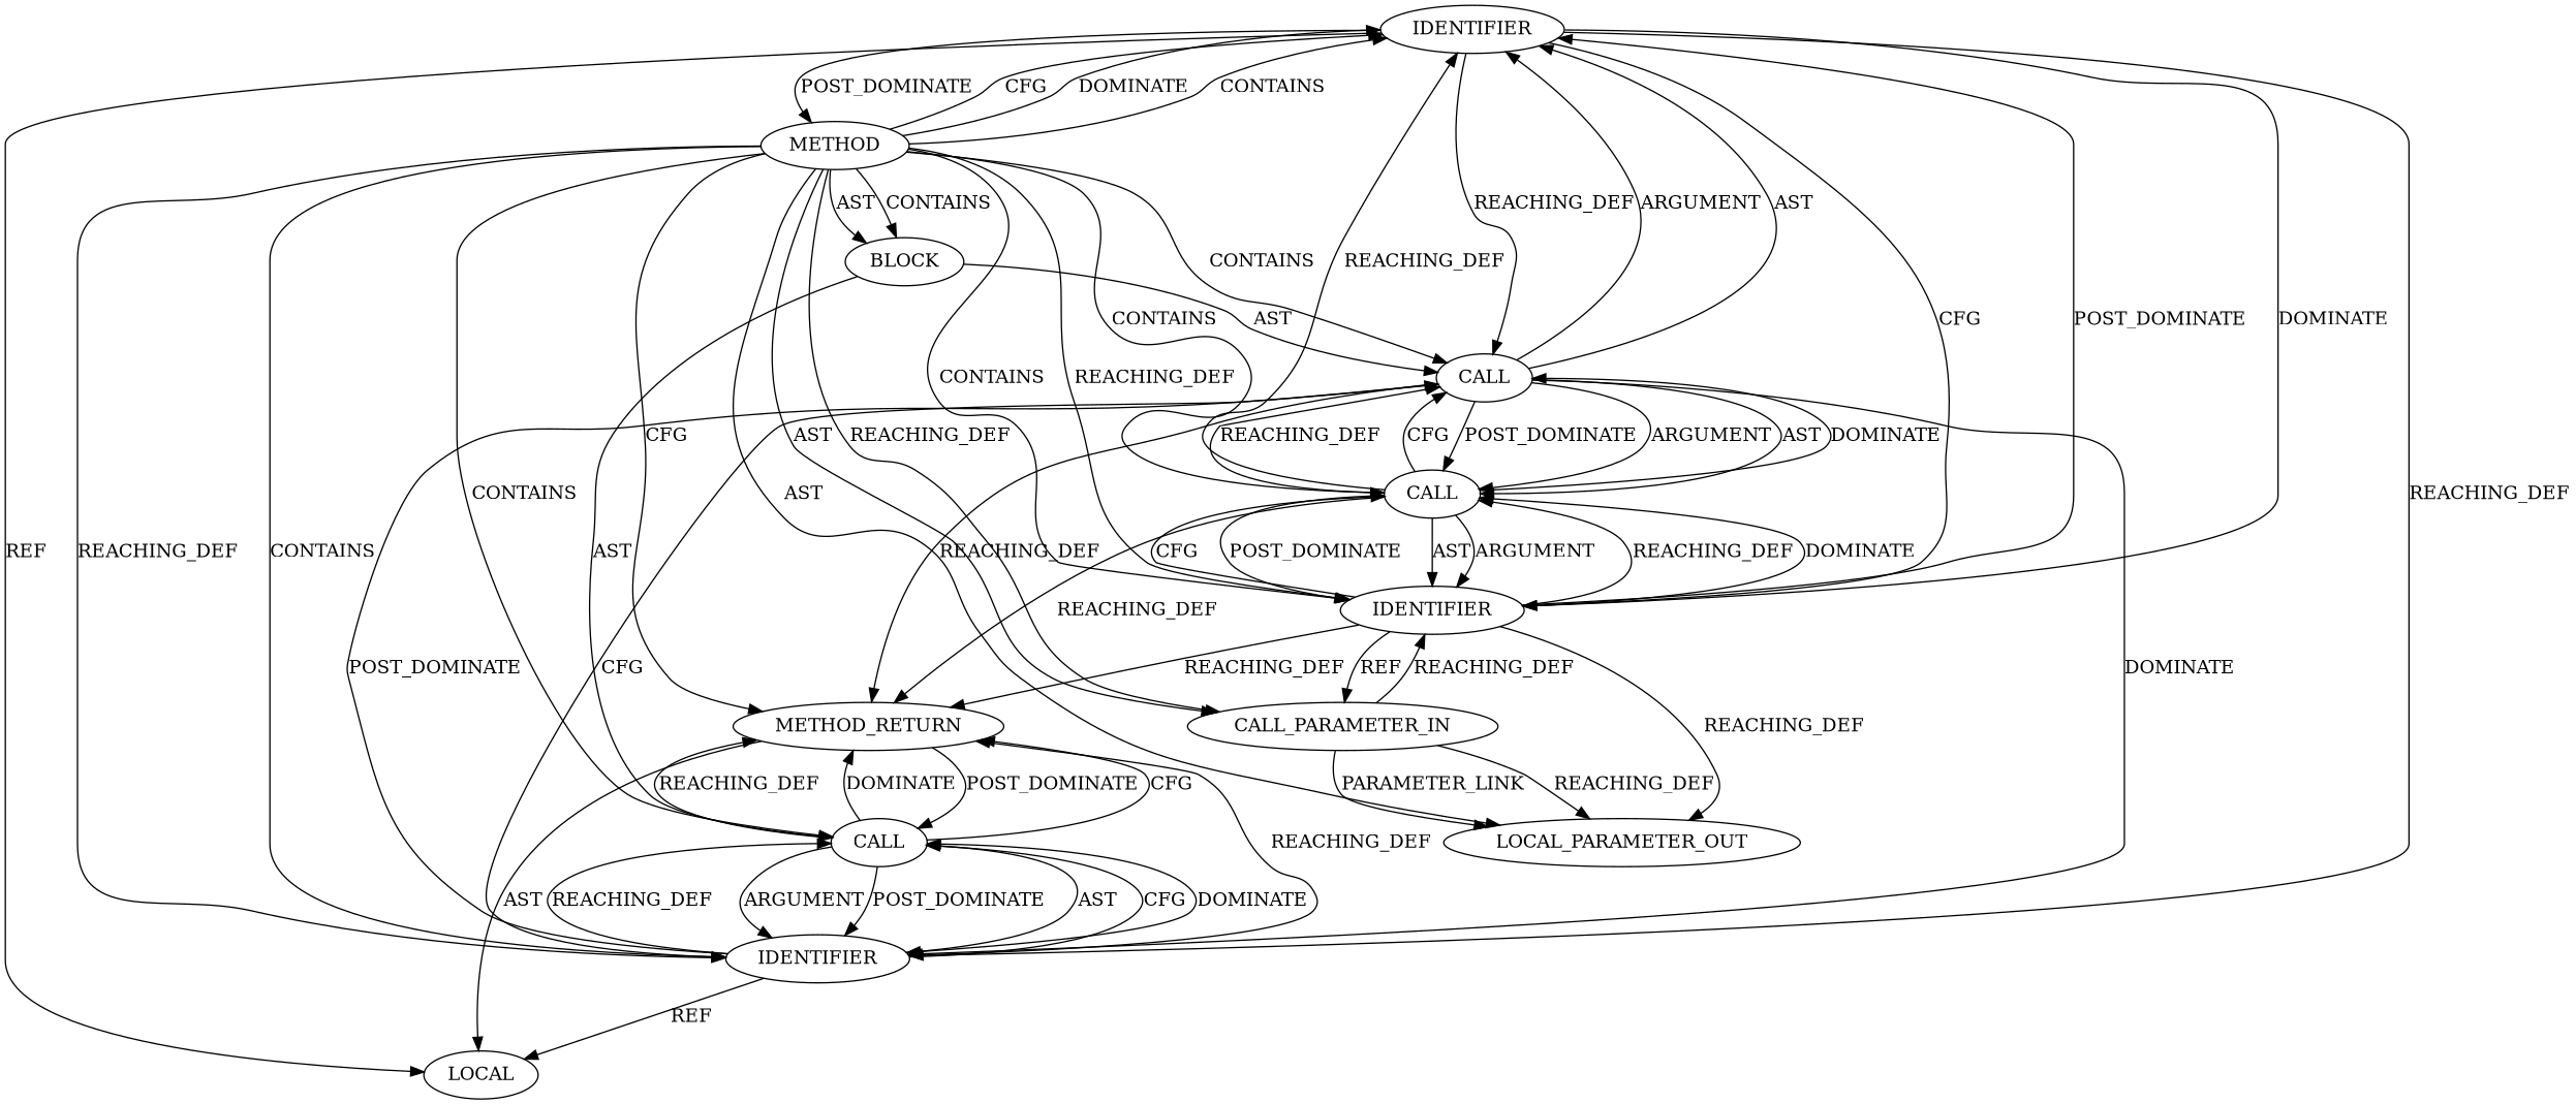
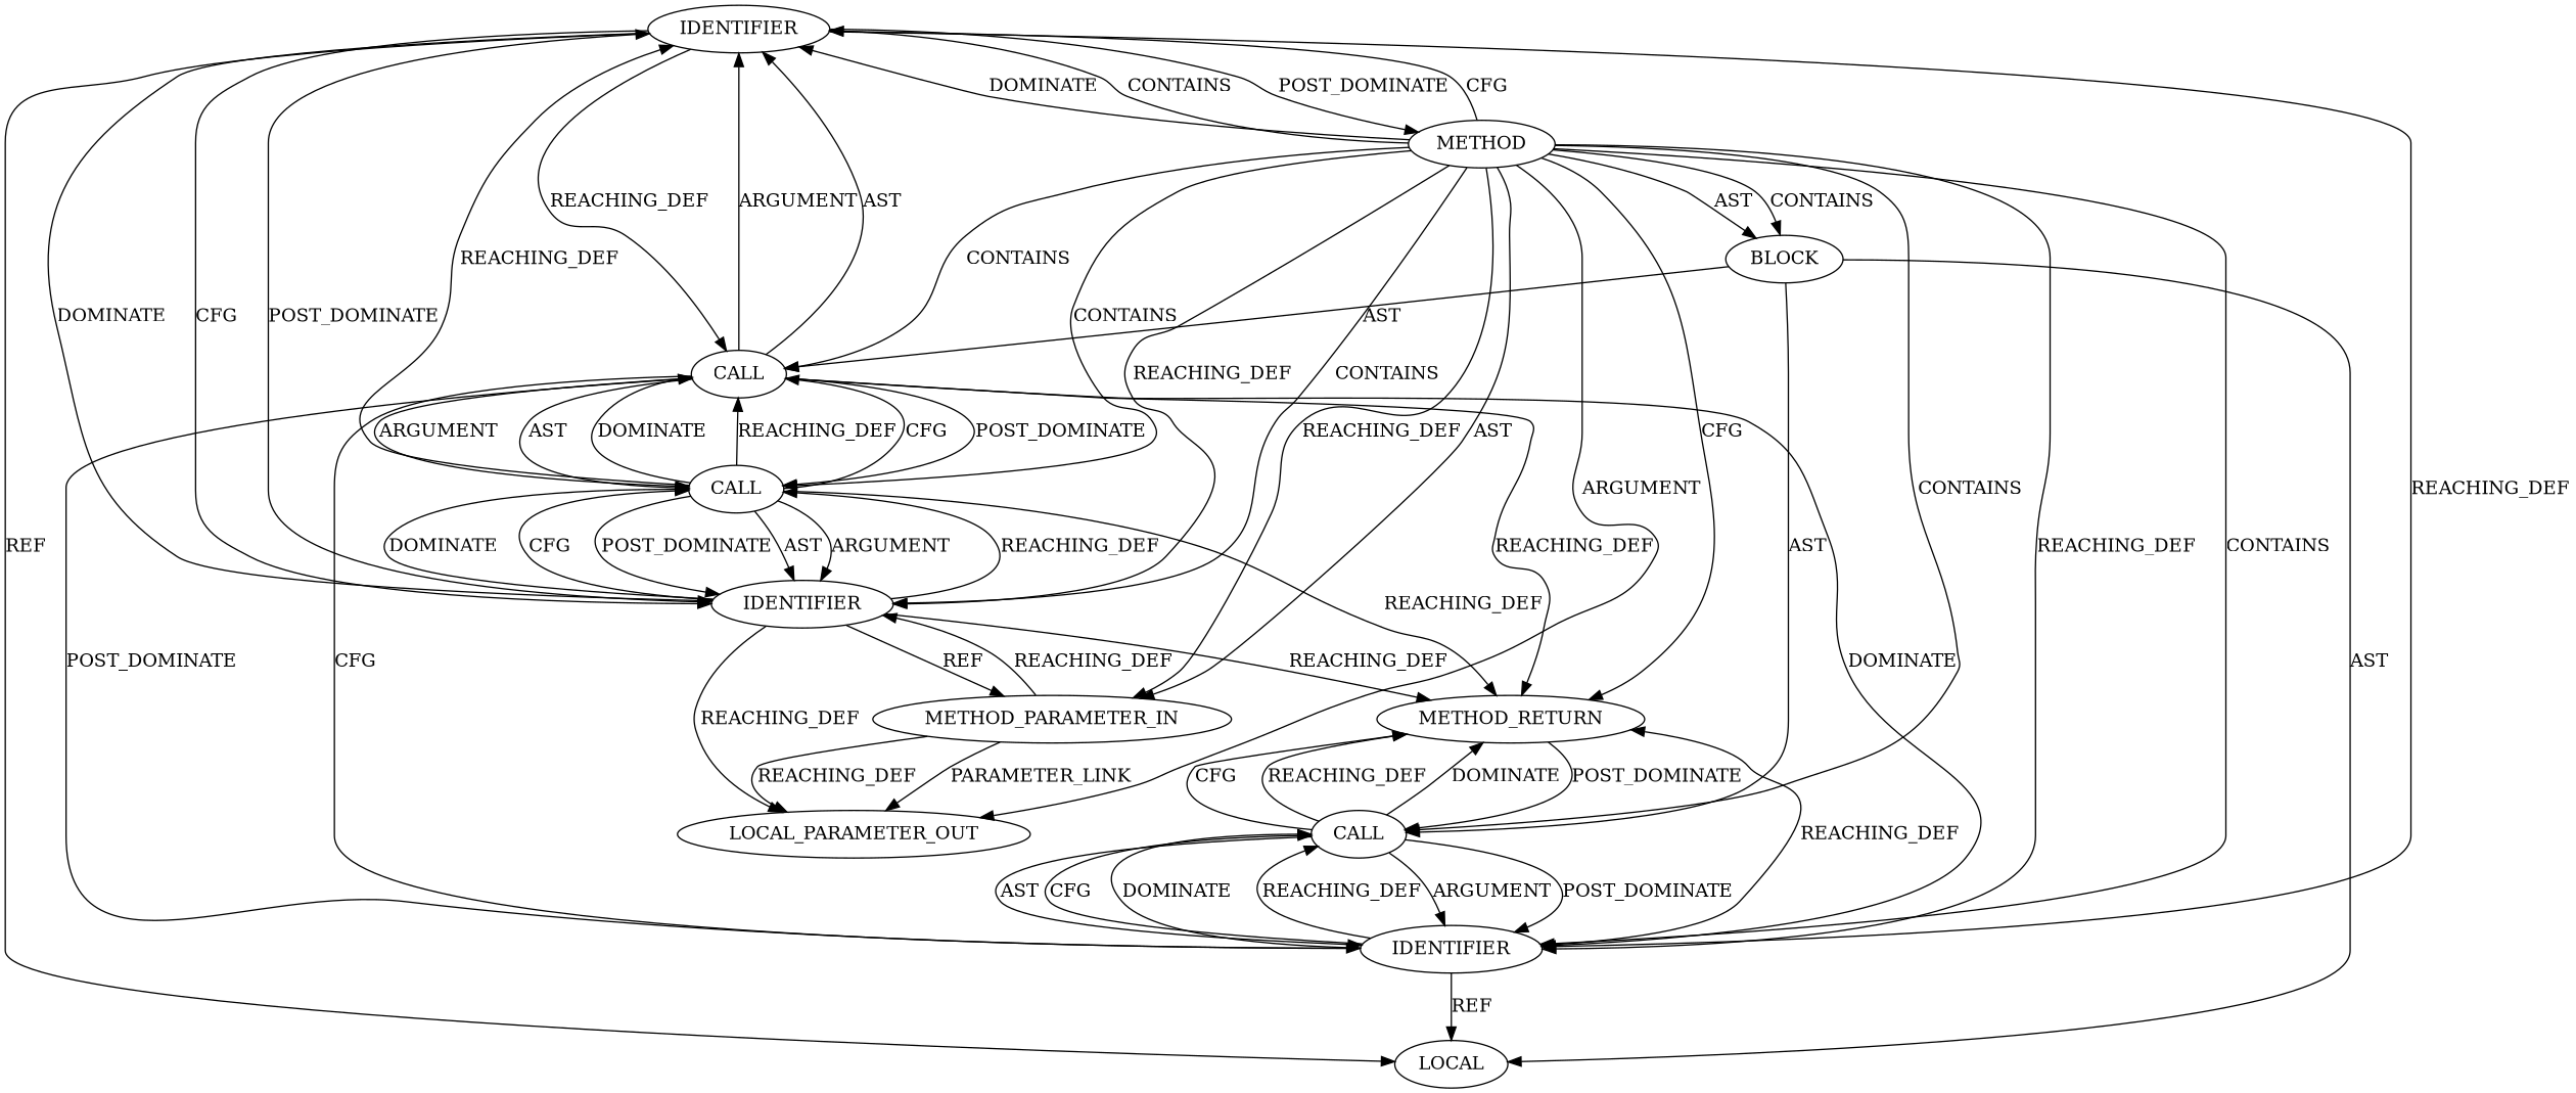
  digraph {
    node [CODE=ctx COLUMN_NUMBER=1 LINE_NUMBER=2529 NAME=ctx ORDER=1 TYPE_FULL_NAME="tls_sw_context_rx*"]
    n1 [ARGUMENT_INDEX=1 COLUMN_NUMBER=28 label=IDENTIFIER]
    n2 [CODE="struct tls_sw_context_rx* ctx" COLUMN_NUMBER=27 label=LOCAL]
    n3 [ARGUMENT_INDEX=-1 CODE="*ctx = tls_sw_ctx_rx(tls_ctx)" COLUMN_NUMBER=27 DISPATCH_TYPE=STATIC_DISPATCH METHOD_FULL_NAME="<operator>.assignment" NAME="<operator>.assignment" ORDER=2 TYPE_FULL_NAME="<empty>" label=CALL]
    n4 [ARGUMENT_INDEX=1 CODE=tls_ctx COLUMN_NUMBER=48 NAME=tls_ctx TYPE_FULL_NAME="tls_context*" label=IDENTIFIER]
    n5 [AST_PARENT_FULL_NAME="tls_sw.c:<global>" AST_PARENT_TYPE=TYPE_DECL CODE="void tls_sw_free_ctx_rx(struct tls_context *tls_ctx)\n{\n	struct tls_sw_context_rx *ctx = tls_sw_ctx_rx(tls_ctx);\n\n	kfree(ctx);\n}" COLUMN_NUMBER_END=1 FILENAME="tls_sw.c" FULL_NAME=tls_sw_free_ctx_rx IS_EXTERNAL=false LINE_NUMBER=2527 LINE_NUMBER_END=2532 NAME=tls_sw_free_ctx_rx ORDER=58 SIGNATURE="void tls_sw_free_ctx_rx (tls_context*)" label=METHOD TYPE_FULL_NAME=""]
    n6 [ARGUMENT_INDEX=1 COLUMN_NUMBER=8 LINE_NUMBER=2531 label=IDENTIFIER]
    n7 [ARGUMENT_INDEX=2 CODE="tls_sw_ctx_rx(tls_ctx)" COLUMN_NUMBER=34 DISPATCH_TYPE=STATIC_DISPATCH METHOD_FULL_NAME=tls_sw_ctx_rx NAME=tls_sw_ctx_rx ORDER=2 TYPE_FULL_NAME="<empty>" label=CALL]
    n8 [CODE=RET EVALUATION_STRATEGY=BY_VALUE LINE_NUMBER=2527 ORDER=3 TYPE_FULL_NAME=void label=METHOD_RETURN NAME=""]
    n9 [CODE="struct tls_context *tls_ctx" COLUMN_NUMBER=25 EVALUATION_STRATEGY=BY_VALUE INDEX=1 IS_VARIADIC=false LINE_NUMBER=2527 NAME=tls_ctx TYPE_FULL_NAME="tls_context*" label=LOCAL_PARAMETER_OUT]
-   n10 [CODE="struct tls_context *tls_ctx" COLUMN_NUMBER=25 EVALUATION_STRATEGY=BY_VALUE INDEX=1 IS_VARIADIC=false LINE_NUMBER=2527 NAME=tls_ctx TYPE_FULL_NAME="tls_context*" label=CALL_PARAMETER_IN]
+   n10 [CODE="struct tls_context *tls_ctx" COLUMN_NUMBER=25 EVALUATION_STRATEGY=BY_VALUE INDEX=1 IS_VARIADIC=false LINE_NUMBER=2527 NAME=tls_ctx TYPE_FULL_NAME="tls_context*" label=METHOD_PARAMETER_IN]
    n11 [ARGUMENT_INDEX=-1 CODE="kfree(ctx)" COLUMN_NUMBER=2 DISPATCH_TYPE=STATIC_DISPATCH LINE_NUMBER=2531 METHOD_FULL_NAME=kfree NAME=kfree ORDER=3 TYPE_FULL_NAME="<empty>" label=CALL]
    n12 [ARGUMENT_INDEX=-1 CODE="{\n	struct tls_sw_context_rx *ctx = tls_sw_ctx_rx(tls_ctx);\n\n	kfree(ctx);\n}" LINE_NUMBER=2528 ORDER=2 TYPE_FULL_NAME=void label=BLOCK NAME=""]
    n1 -> n2 [label=REF]
    n1 -> n3 [VARIABLE=ctx label=REACHING_DEF]
    n1 -> n4 [label=DOMINATE]
    n1 -> n4 [label=CFG]
    n1 -> n5 [label=POST_DOMINATE]
    n1 -> n6 [VARIABLE=ctx label=REACHING_DEF]
    n3 -> n1 [label=ARGUMENT]
    n3 -> n1 [label=AST]
    n3 -> n6 [label=CFG]
    n3 -> n6 [label=DOMINATE]
    n3 -> n7 [label=POST_DOMINATE]
    n3 -> n7 [label=ARGUMENT]
    n3 -> n7 [label=AST]
    n3 -> n8 [VARIABLE="*ctx = tls_sw_ctx_rx(tls_ctx)" label=REACHING_DEF]
    n4 -> n1 [label=POST_DOMINATE]
    n4 -> n7 [VARIABLE=tls_ctx label=REACHING_DEF]
    n4 -> n7 [label=DOMINATE]
    n4 -> n7 [label=CFG]
    n4 -> n8 [VARIABLE=tls_ctx label=REACHING_DEF]
    n4 -> n9 [VARIABLE=tls_ctx label=REACHING_DEF]
    n4 -> n10 [label=REF]
    n5 -> n1 [label=CFG]
    n5 -> n1 [label=DOMINATE]
    n5 -> n1 [label=CONTAINS]
    n5 -> n3 [label=CONTAINS]
    n5 -> n4 [label=CONTAINS]
    n5 -> n4 [label=REACHING_DEF]
    n5 -> n6 [label=REACHING_DEF]
    n5 -> n6 [label=CONTAINS]
    n5 -> n7 [label=CONTAINS]
    n5 -> n8 [label=CFG]
-   n5 -> n9 [label=AST]
+   n5 -> n9 [label=ARGUMENT]
    n5 -> n10 [label=REACHING_DEF]
    n5 -> n10 [label=AST]
    n5 -> n11 [label=CONTAINS]
    n5 -> n12 [label=AST]
    n5 -> n12 [label=CONTAINS]
    n6 -> n2 [label=REF]
    n6 -> n3 [label=POST_DOMINATE]
    n6 -> n8 [VARIABLE=ctx label=REACHING_DEF]
    n6 -> n11 [label=CFG]
    n6 -> n11 [label=DOMINATE]
    n6 -> n11 [VARIABLE=ctx label=REACHING_DEF]
    n7 -> n1 [VARIABLE="tls_sw_ctx_rx(tls_ctx)" label=REACHING_DEF]
    n7 -> n3 [label=DOMINATE]
    n7 -> n3 [VARIABLE="tls_sw_ctx_rx(tls_ctx)" label=REACHING_DEF]
    n7 -> n3 [label=CFG]
    n7 -> n4 [label=POST_DOMINATE]
    n7 -> n4 [label=AST]
    n7 -> n4 [label=ARGUMENT]
    n7 -> n8 [VARIABLE="tls_sw_ctx_rx(tls_ctx)" label=REACHING_DEF]
    n8 -> n11 [label=POST_DOMINATE]
    n10 -> n4 [VARIABLE=tls_ctx label=REACHING_DEF]
    n10 -> n9 [label=PARAMETER_LINK]
    n10 -> n9 [VARIABLE=tls_ctx label=REACHING_DEF]
    n11 -> n6 [label=ARGUMENT]
    n11 -> n6 [label=AST]
    n11 -> n6 [label=POST_DOMINATE]
    n11 -> n8 [label=CFG]
    n11 -> n8 [VARIABLE="kfree(ctx)" label=REACHING_DEF]
    n11 -> n8 [label=DOMINATE]
-   n8 -> n2 [label=AST]
+   n12 -> n2 [label=AST]
    n12 -> n3 [label=AST]
    n12 -> n11 [label=AST]
  }
